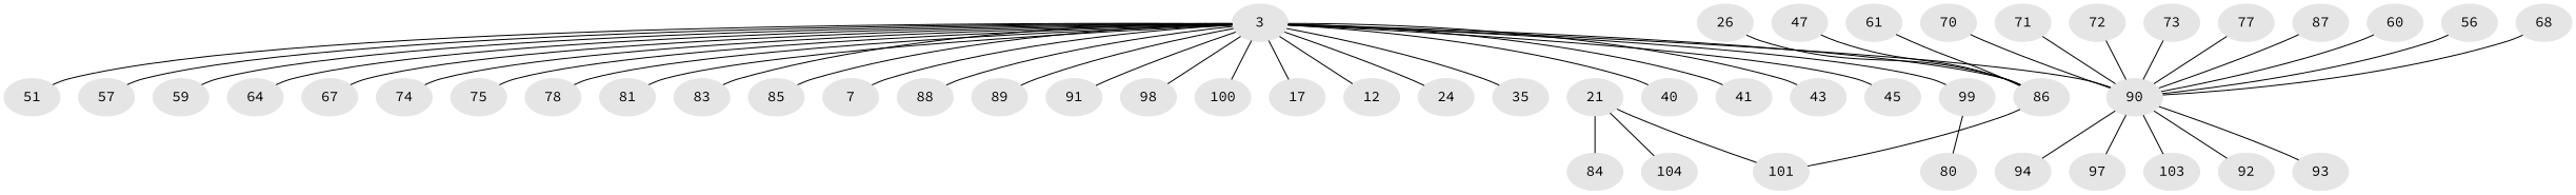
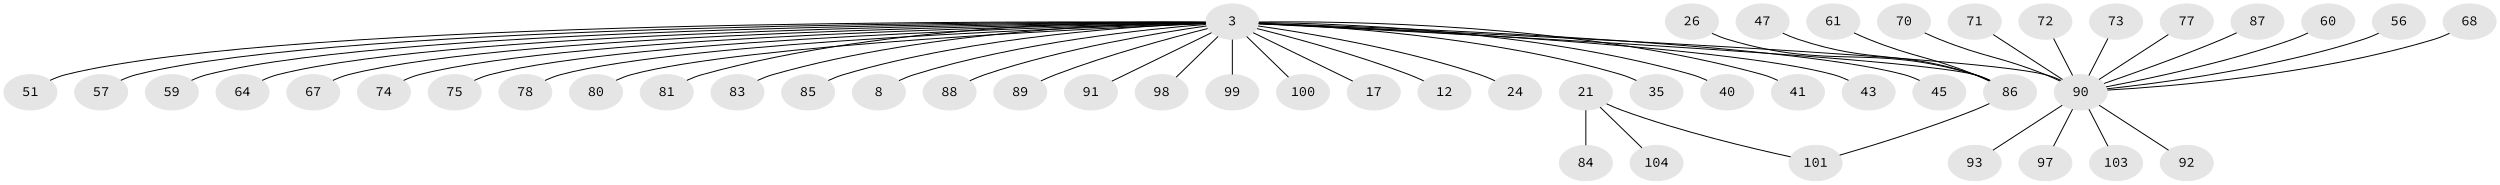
  graph {
    fontname="Source Code Pro"
    node [color=gray90 fontname="Source Code Pro" style=filled]
    edge [fontname="Source Code Pro"]
    3
-   8 [label=7]
+   8
    17
    n4 [label=12]
    24
    35
    40
    41
    43
    45 [super="+12"]
    51
    57 [super="+46"]
    59
    64
    67 [super="+34"]
    74 [super="+53+58+63"]
    75 [super="+65"]
    78
    80
    81
    83
    85 [super="+36"]
    86 [super="+4+76"]
    88
    89 [super="+38"]
    90 [super="+32+29+7+23+31+42+48+49+50"]
    91
    98
    99
    100 [super="+13"]
    101 [super="+96"]
    92
    93
-   94
    97 [super="+52"]
    103 [super="+69"]
    84 [super="+82"]
    21
    104
    26
    47 [super="+44"]
    60
    61
    n44 [label=56]
    68
    70
    71
    72 [super="+56"]
    73
    77
    87 [super="+62"]
    3 -- 8
    3 -- 17
    3 -- n4
    3 -- 24
    3 -- 35
    3 -- 40
    3 -- 41
    3 -- 43
    3 -- 45
    3 -- 51
    3 -- 57
    3 -- 59
    3 -- 64
    3 -- 67
    3 -- 74
    3 -- 75
    3 -- 78
-   99 -- 80
+   3 -- 80
    3 -- 81
    3 -- 83
    3 -- 85
    3 -- 86 [weight=4]
    3 -- 88
    3 -- 89
    3 -- 90 [weight=4]
    3 -- 91
    3 -- 98
    3 -- 99
    3 -- 100
    86 -- 101
    90 -- 92
    90 -- 93
-   90 -- 94
    90 -- 97
    90 -- 103
    21 -- 101
    21 -- 84 [weight=2]
    21 -- 104
    26 -- 86
    47 -- 86
    60 -- 90
    61 -- 86
    n44 -- 90
    68 -- 90
    70 -- 90
    71 -- 90
    72 -- 90
    73 -- 90
    77 -- 90
    87 -- 90
  }
